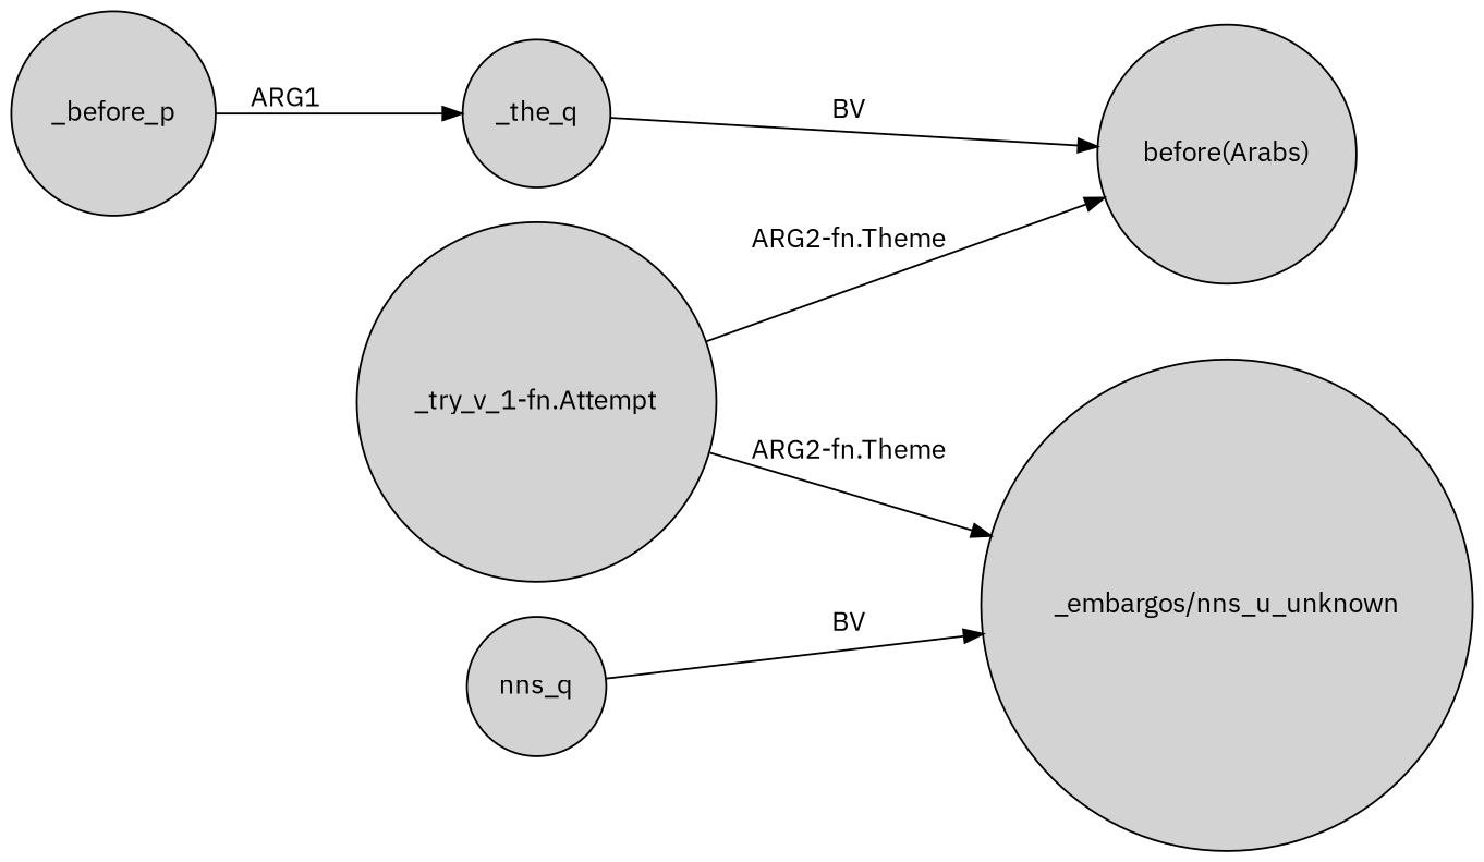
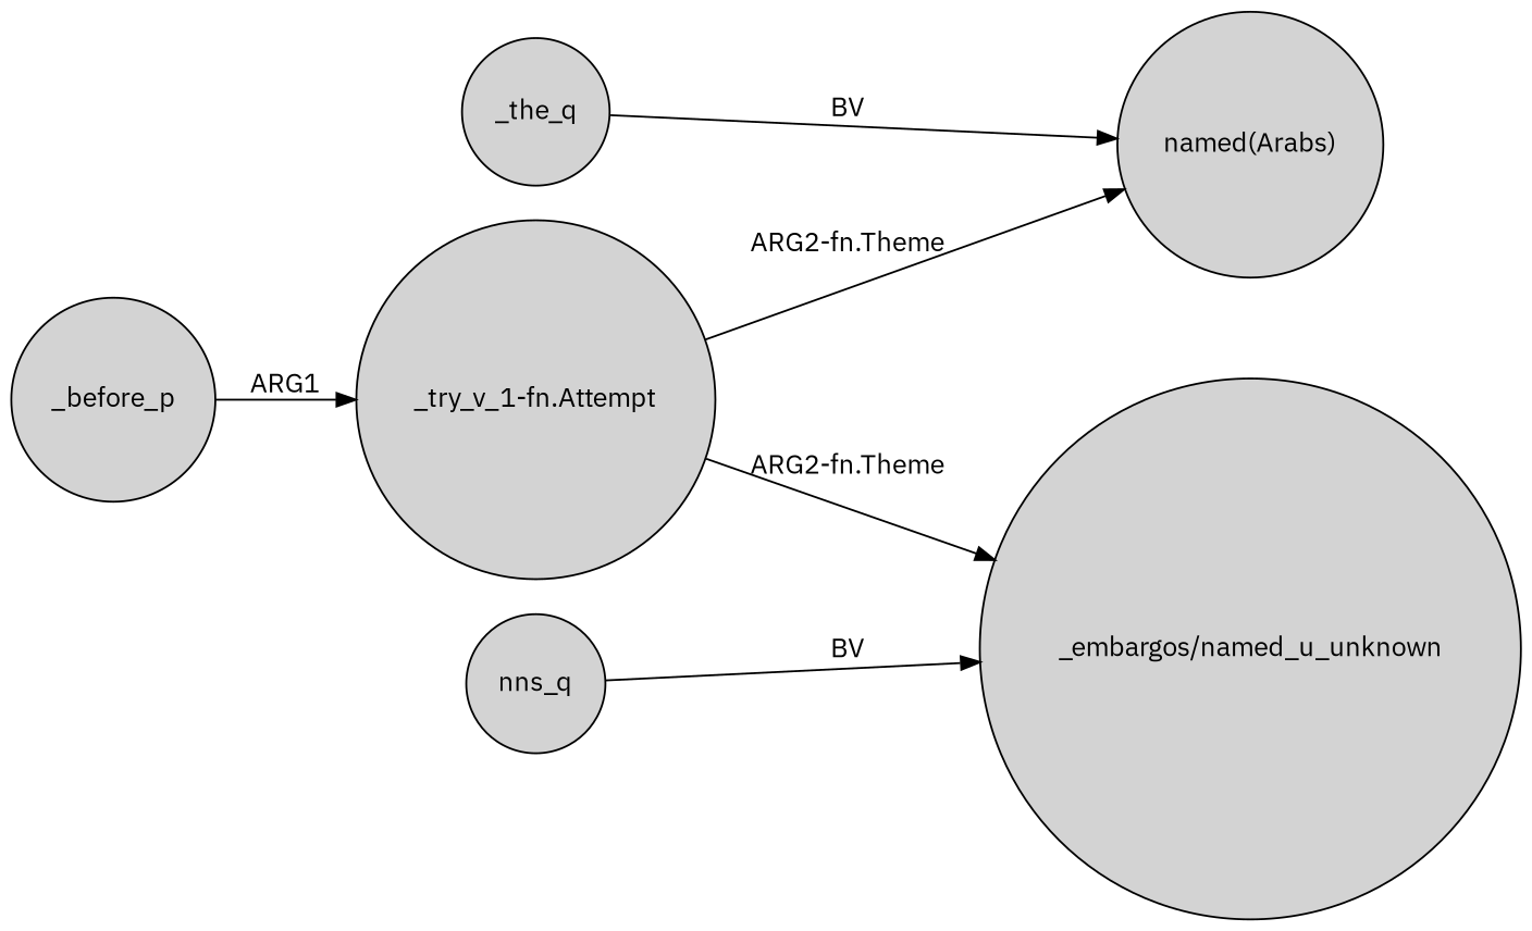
  digraph {
    fontname="IBM Plex Sans"
    rankdir=LR
    node [fontname="IBM Plex Sans" shape=circle style=filled]
    edge [fontname="IBM Plex Sans"]
    "_try_v_1-fn.Attempt"
-   "named(Arabs)" [label="before(Arabs)"]
-   "_embargos/nns_u_unknown"
+   "named(Arabs)"
+   "_embargos/nns_u_unknown" [label="_embargos/named_u_unknown"]
    _before_p
    n5 [label=nns_q]
    _the_q
    "_try_v_1-fn.Attempt" -> "named(Arabs)" [label="ARG2-fn.Theme"]
    "_try_v_1-fn.Attempt" -> "_embargos/nns_u_unknown" [label="ARG2-fn.Theme"]
-   _before_p -> _the_q [label=ARG1]
+   _before_p -> "_try_v_1-fn.Attempt" [label=ARG1]
    n5 -> "_embargos/nns_u_unknown" [label=BV]
    _the_q -> "named(Arabs)" [label=BV]
  }
